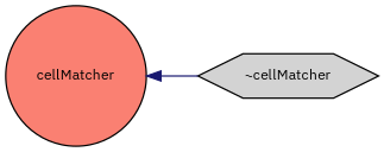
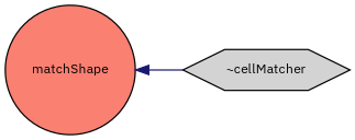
  digraph {
    rankdir=LR
    fontname="IBM Plex Sans"
    node [color=black fontname="IBM Plex Sans" fontsize=10 style=filled]
-   n1 [fillcolor=salmon fontcolor=black height=0.2 label=cellMatcher shape=circle width=0.4]
+   n1 [fillcolor=salmon fontcolor=black height=0.2 label=matchShape shape=circle width=0.4]
    n2 [height=0.2 label="~cellMatcher" shape=hexagon width=0.4 fillcolor=lightgrey]
    n1 -> n2 [color=midnightblue dir=back fontname="IBM Plex Sans" fontsize=10 labelfontname=FreeSans labelfontsize=10 style=solid]
  }
